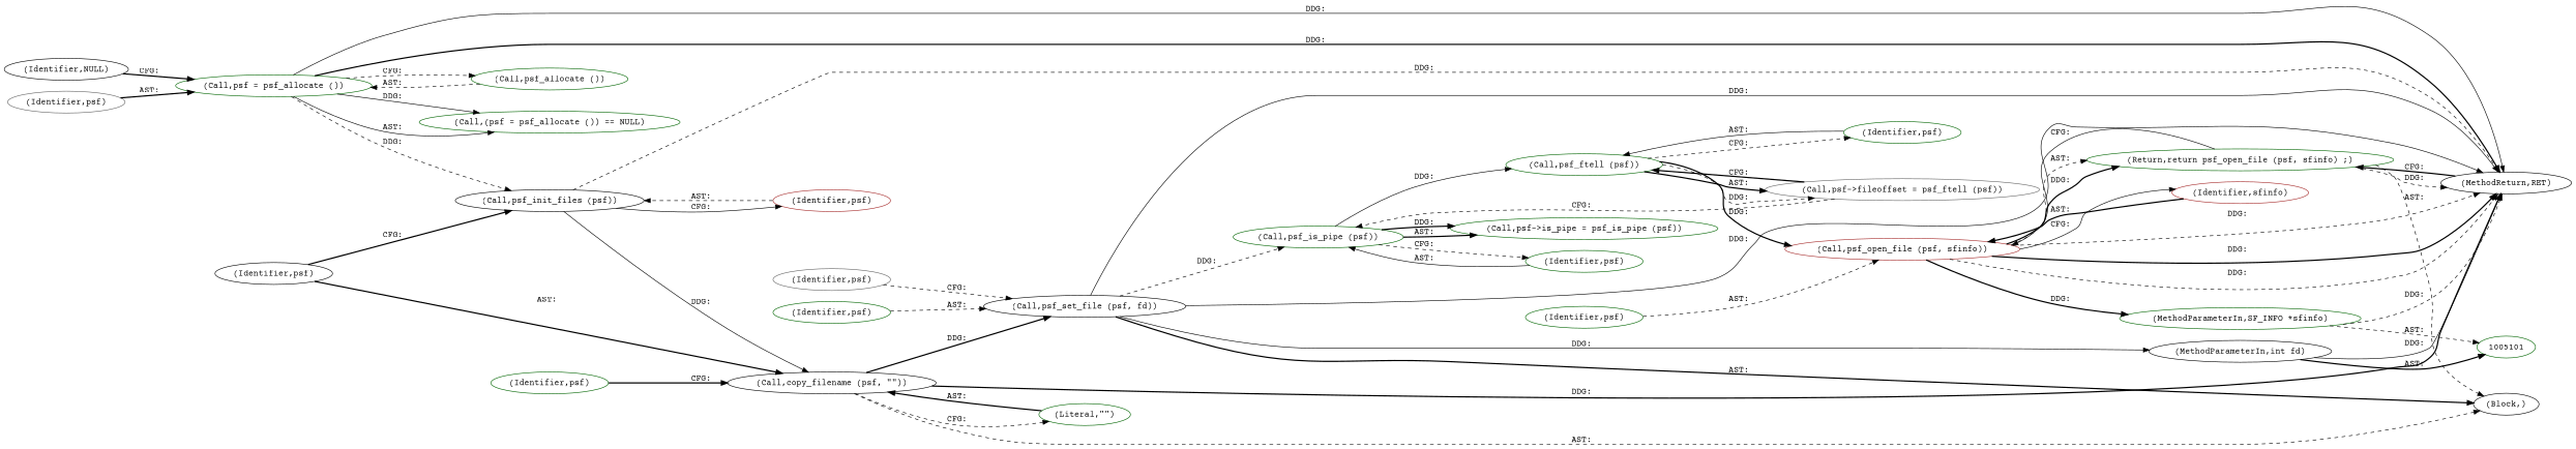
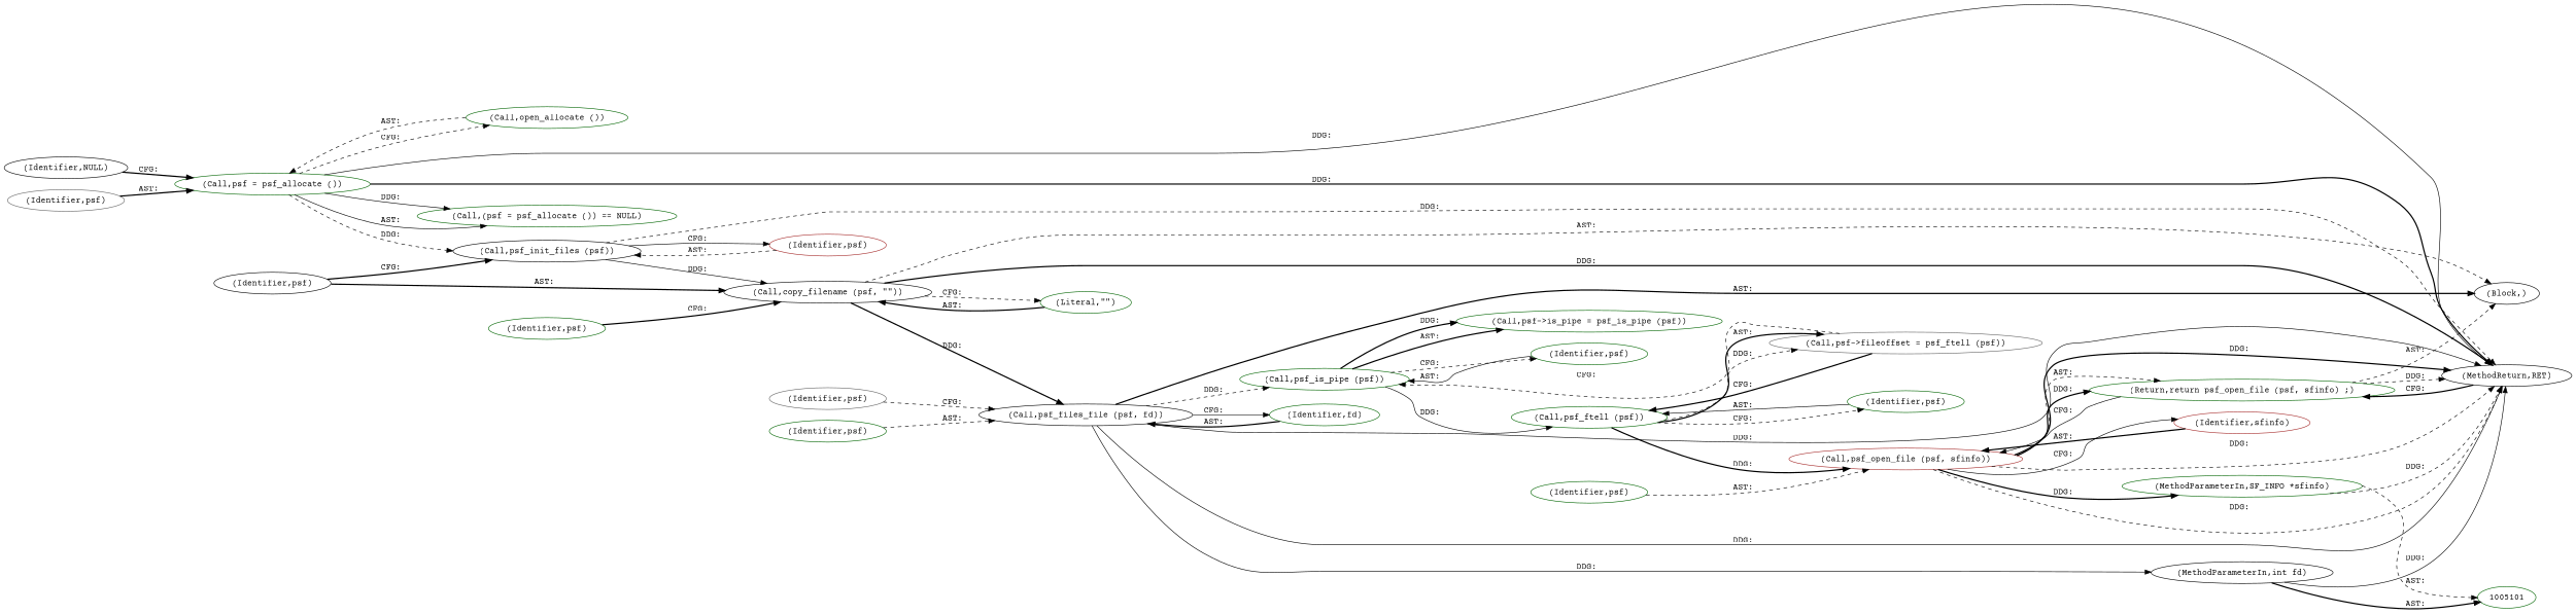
  digraph {
    fontname="Courier Prime"
    rankdir=LR
    node [color=darkgreen fontname="Courier Prime"]
    edge [fontname="Courier Prime" style=dashed]
    n1 [color=brown label="(Call,psf_open_file (psf, sfinfo))"]
    n2 [label="(Return,return psf_open_file (psf, sfinfo) ;)"]
    n3 [color=black label="(MethodReturn,RET)"]
    n4 [color=brown label="(Identifier,sfinfo)"]
    n5 [label="(MethodParameterIn,SF_INFO *sfinfo)"]
    n6 [color=black label="(Block,)"]
    n7 [label="(Call,psf_ftell (psf))"]
    n8 [label="(Identifier,psf)"]
    n9 [color=gray40 label="(Call,psf->fileoffset = psf_ftell (psf))"]
    n10 [label="(Call,psf_is_pipe (psf))"]
    n11 [label="(Identifier,psf)"]
    n12 [label="(Call,psf->is_pipe = psf_is_pipe (psf))"]
-   n13 [color=black label="(Call,psf_set_file (psf, fd))"]
+   n13 [color=black label="(Call,psf_files_file (psf, fd))"]
+   n14 [label="(Identifier,fd)"]
    n15 [color=black label="(MethodParameterIn,int fd)"]
    n16 [color=black label="(Call,copy_filename (psf, \"\"))"]
    n17 [label="(Literal,\"\")"]
    n18 [color=black label="(Call,psf_init_files (psf))"]
    n19 [color=brown label="(Identifier,psf)"]
    n20 [label="(Call,psf = psf_allocate ())"]
    n21 [label="(Call,(psf = psf_allocate ()) == NULL)"]
-   n22 [label="(Call,psf_allocate ())"]
+   n22 [label="(Call,open_allocate ())"]
    n23 [label=1005101]
    n24 [color=black label="(Identifier,NULL)"]
    n25 [color=gray40 label="(Identifier,psf)"]
    n26 [label="(Identifier,psf)"]
    n27 [label="(Identifier,psf)"]
    n28 [color=gray40 label="(Identifier,psf)"]
    n29 [color=black label="(Identifier,psf)"]
    n30 [label="(Identifier,psf)"]
    n1 -> n2 [label="AST: "]
    n1 -> n2 [label="DDG: " style=bold]
    n1 -> n3 [label="DDG: "]
    n1 -> n3 [label="DDG: "]
    n1 -> n3 [label="DDG: " style=bold]
    n1 -> n4 [label="CFG: " style=solid]
    n1 -> n5 [label="DDG: " style=bold]
    n2 -> n1 [label="CFG: " style=solid]
    n2 -> n3 [label="DDG: "]
    n2 -> n6 [label="AST: "]
    n3 -> n2 [label="CFG: " style=bold]
    n4 -> n1 [label="AST: " style=bold]
    n5 -> n3 [label="DDG: "]
    n5 -> n23 [label="AST: "]
    n7 -> n1 [label="DDG: " style=bold]
    n7 -> n8 [label="CFG: "]
    n7 -> n9 [label="AST: " style=bold]
    n7 -> n9 [label="DDG: "]
    n8 -> n7 [label="AST: " style=solid]
    n9 -> n7 [label="CFG: " style=bold]
    n9 -> n10 [label="CFG: "]
    n10 -> n7 [label="DDG: " style=solid]
    n10 -> n11 [label="CFG: "]
    n10 -> n12 [label="AST: " style=bold]
    n10 -> n12 [label="DDG: " style=bold]
    n11 -> n10 [label="AST: " style=solid]
    n13 -> n3 [label="DDG: " style=solid]
    n13 -> n3 [label="DDG: " style=solid]
    n13 -> n6 [label="AST: " style=bold]
    n13 -> n10 [label="DDG: "]
+   n13 -> n14 [label="CFG: " style=solid]
    n13 -> n15 [label="DDG: " style=solid]
+   n14 -> n13 [label="AST: " style=bold]
    n15 -> n3 [label="DDG: " style=solid]
    n15 -> n23 [label="AST: " style=bold]
    n16 -> n3 [label="DDG: " style=bold]
    n16 -> n6 [label="AST: "]
    n16 -> n13 [label="DDG: " style=bold]
    n16 -> n17 [label="CFG: "]
    n17 -> n16 [label="AST: " style=bold]
    n18 -> n3 [label="DDG: "]
    n18 -> n16 [label="DDG: " style=solid]
    n18 -> n19 [label="CFG: " style=solid]
    n19 -> n18 [label="AST: "]
    n20 -> n3 [label="DDG: " style=solid]
    n20 -> n3 [label="DDG: " style=bold]
    n20 -> n18 [label="DDG: "]
    n20 -> n21 [label="AST: " style=solid]
    n20 -> n21 [label="DDG: " style=solid]
    n20 -> n22 [label="CFG: "]
    n22 -> n20 [label="AST: "]
    n24 -> n20 [label="CFG: " style=bold]
    n25 -> n20 [label="AST: " style=bold]
    n26 -> n1 [label="AST: "]
    n27 -> n13 [label="AST: "]
    n28 -> n13 [label="CFG: "]
    n29 -> n16 [label="AST: " style=bold]
    n29 -> n18 [label="CFG: " style=bold]
    n30 -> n16 [label="CFG: " style=bold]
  }
